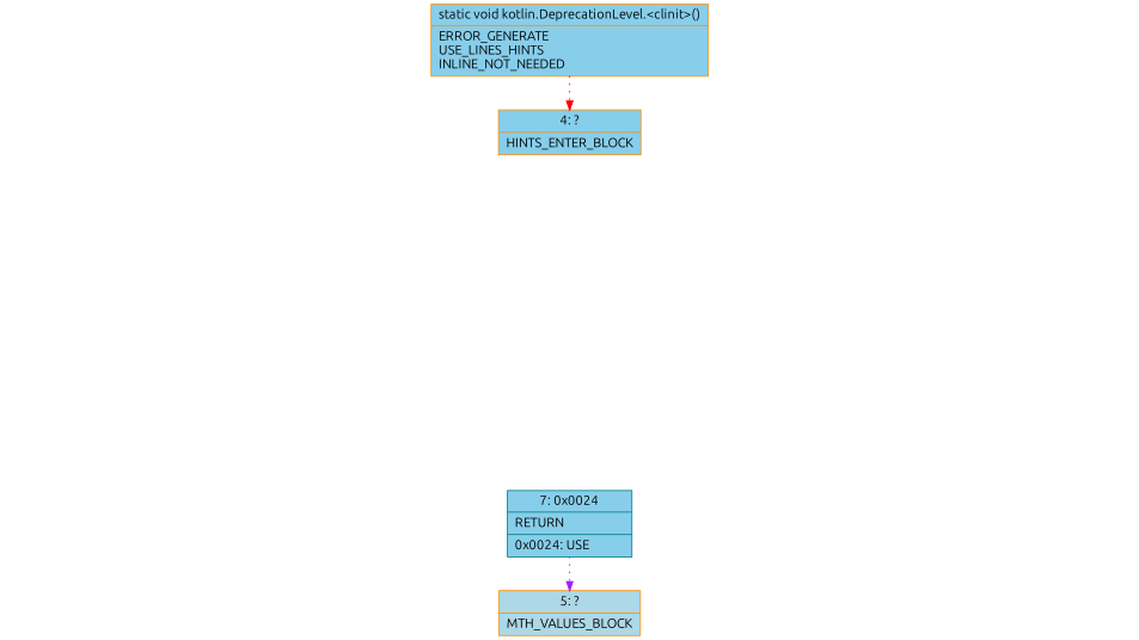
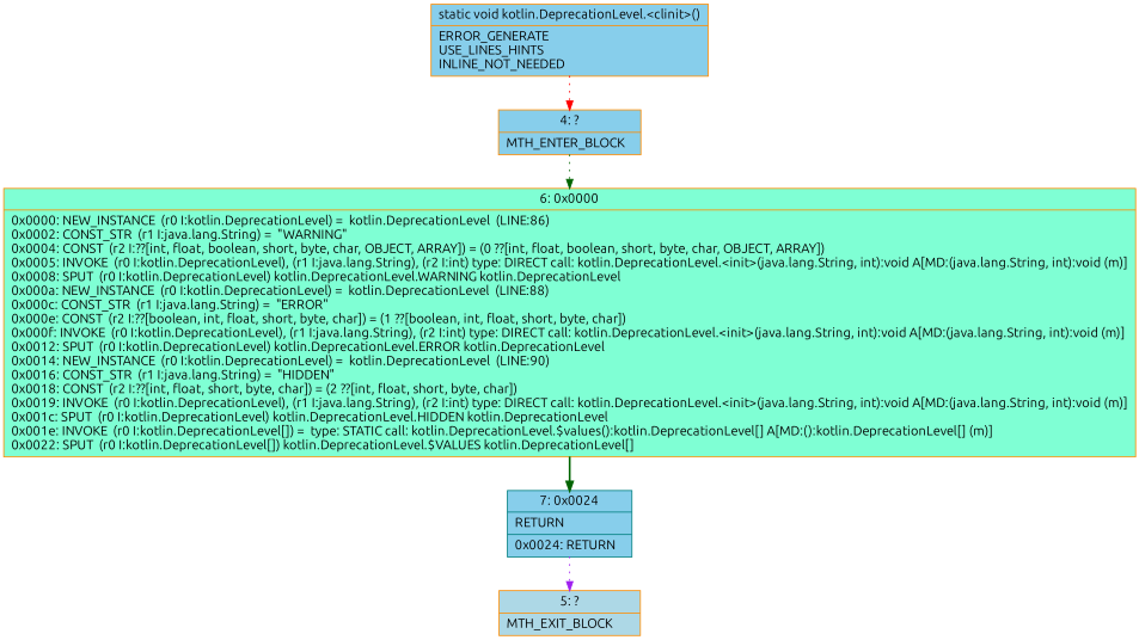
  digraph {
    fontname=Ubuntu
    node [color=darkorange fillcolor=skyblue fontname=Ubuntu shape=record style=filled]
    edge [color=darkgreen fontname=Ubuntu style=dotted]
-   n1 [label="{4\:\ ?|HINTS_ENTER_BLOCK\l}"]
-   n3 [color=teal label="{7\:\ 0x0024|RETURN\l|0x0024: USE   \l}"]
-   n4 [fillcolor=lightblue label="{5\:\ ?|MTH_VALUES_BLOCK\l}"]
+   n1 [label="{4\:\ ?|MTH_ENTER_BLOCK\l}"]
+   n2 [fillcolor=aquamarine label="{6\:\ 0x0000|0x0000: NEW_INSTANCE  (r0 I:kotlin.DeprecationLevel) =  kotlin.DeprecationLevel  (LINE:86)\l0x0002: CONST_STR  (r1 I:java.lang.String) =  \"WARNING\" \l0x0004: CONST  (r2 I:??[int, float, boolean, short, byte, char, OBJECT, ARRAY]) = (0 ??[int, float, boolean, short, byte, char, OBJECT, ARRAY]) \l0x0005: INVOKE  (r0 I:kotlin.DeprecationLevel), (r1 I:java.lang.String), (r2 I:int) type: DIRECT call: kotlin.DeprecationLevel.\<init\>(java.lang.String, int):void A[MD:(java.lang.String, int):void (m)]\l0x0008: SPUT  (r0 I:kotlin.DeprecationLevel) kotlin.DeprecationLevel.WARNING kotlin.DeprecationLevel \l0x000a: NEW_INSTANCE  (r0 I:kotlin.DeprecationLevel) =  kotlin.DeprecationLevel  (LINE:88)\l0x000c: CONST_STR  (r1 I:java.lang.String) =  \"ERROR\" \l0x000e: CONST  (r2 I:??[boolean, int, float, short, byte, char]) = (1 ??[boolean, int, float, short, byte, char]) \l0x000f: INVOKE  (r0 I:kotlin.DeprecationLevel), (r1 I:java.lang.String), (r2 I:int) type: DIRECT call: kotlin.DeprecationLevel.\<init\>(java.lang.String, int):void A[MD:(java.lang.String, int):void (m)]\l0x0012: SPUT  (r0 I:kotlin.DeprecationLevel) kotlin.DeprecationLevel.ERROR kotlin.DeprecationLevel \l0x0014: NEW_INSTANCE  (r0 I:kotlin.DeprecationLevel) =  kotlin.DeprecationLevel  (LINE:90)\l0x0016: CONST_STR  (r1 I:java.lang.String) =  \"HIDDEN\" \l0x0018: CONST  (r2 I:??[int, float, short, byte, char]) = (2 ??[int, float, short, byte, char]) \l0x0019: INVOKE  (r0 I:kotlin.DeprecationLevel), (r1 I:java.lang.String), (r2 I:int) type: DIRECT call: kotlin.DeprecationLevel.\<init\>(java.lang.String, int):void A[MD:(java.lang.String, int):void (m)]\l0x001c: SPUT  (r0 I:kotlin.DeprecationLevel) kotlin.DeprecationLevel.HIDDEN kotlin.DeprecationLevel \l0x001e: INVOKE  (r0 I:kotlin.DeprecationLevel[]) =  type: STATIC call: kotlin.DeprecationLevel.$values():kotlin.DeprecationLevel[] A[MD:():kotlin.DeprecationLevel[] (m)]\l0x0022: SPUT  (r0 I:kotlin.DeprecationLevel[]) kotlin.DeprecationLevel.$VALUES kotlin.DeprecationLevel[] \l}"]
+   n3 [color=teal label="{7\:\ 0x0024|RETURN\l|0x0024: RETURN   \l}"]
+   n4 [fillcolor=lightblue label="{5\:\ ?|MTH_EXIT_BLOCK\l}"]
    n5 [label="{static void kotlin.DeprecationLevel.\<clinit\>()  | ERROR_GENERATE\lUSE_LINES_HINTS\lINLINE_NOT_NEEDED\l}"]
+   n1 -> n2
+   n2 -> n3 [style=bold]
    n3 -> n4 [color=purple]
    n5 -> n1 [color=red]
  }
